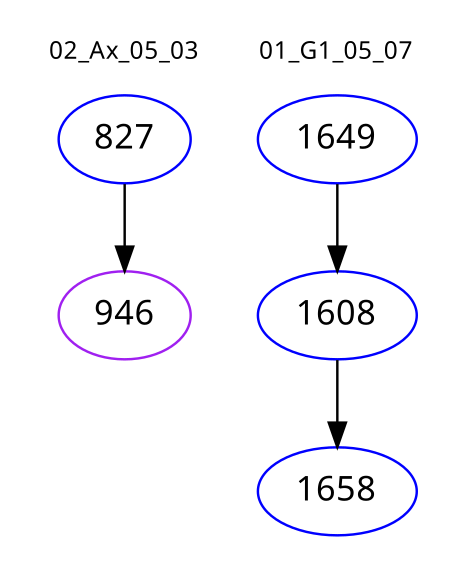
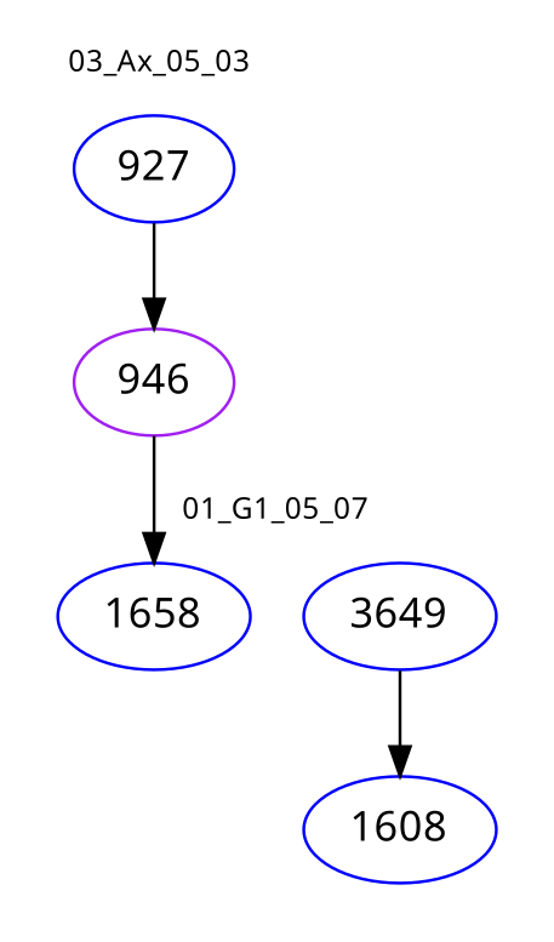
  digraph {
    fontname="Noto Sans"
    node [color=blue fontname="Noto Sans"]
    edge [color=black fontname="Noto Sans"]
-   n1 [label=827]
+   n1 [label=927]
    n2 [color=purple label=946]
-   n3 [label=1649]
+   n3 [label=3649]
    n4 [label=1608]
    n5 [label=1658]
    subgraph cluster_1 {
      color=white
      fontsize=10
-     label="02_Ax_05_03"
+     label="03_Ax_05_03"
      n1
      n2
    }
    subgraph cluster_2 {
      color=white
      fontsize=10
      label="01_G1_05_07"
      n3
      n4
      n5
    }
    n1 -> n2
    n3 -> n4
-   n4 -> n5
+   n2 -> n5
  }
